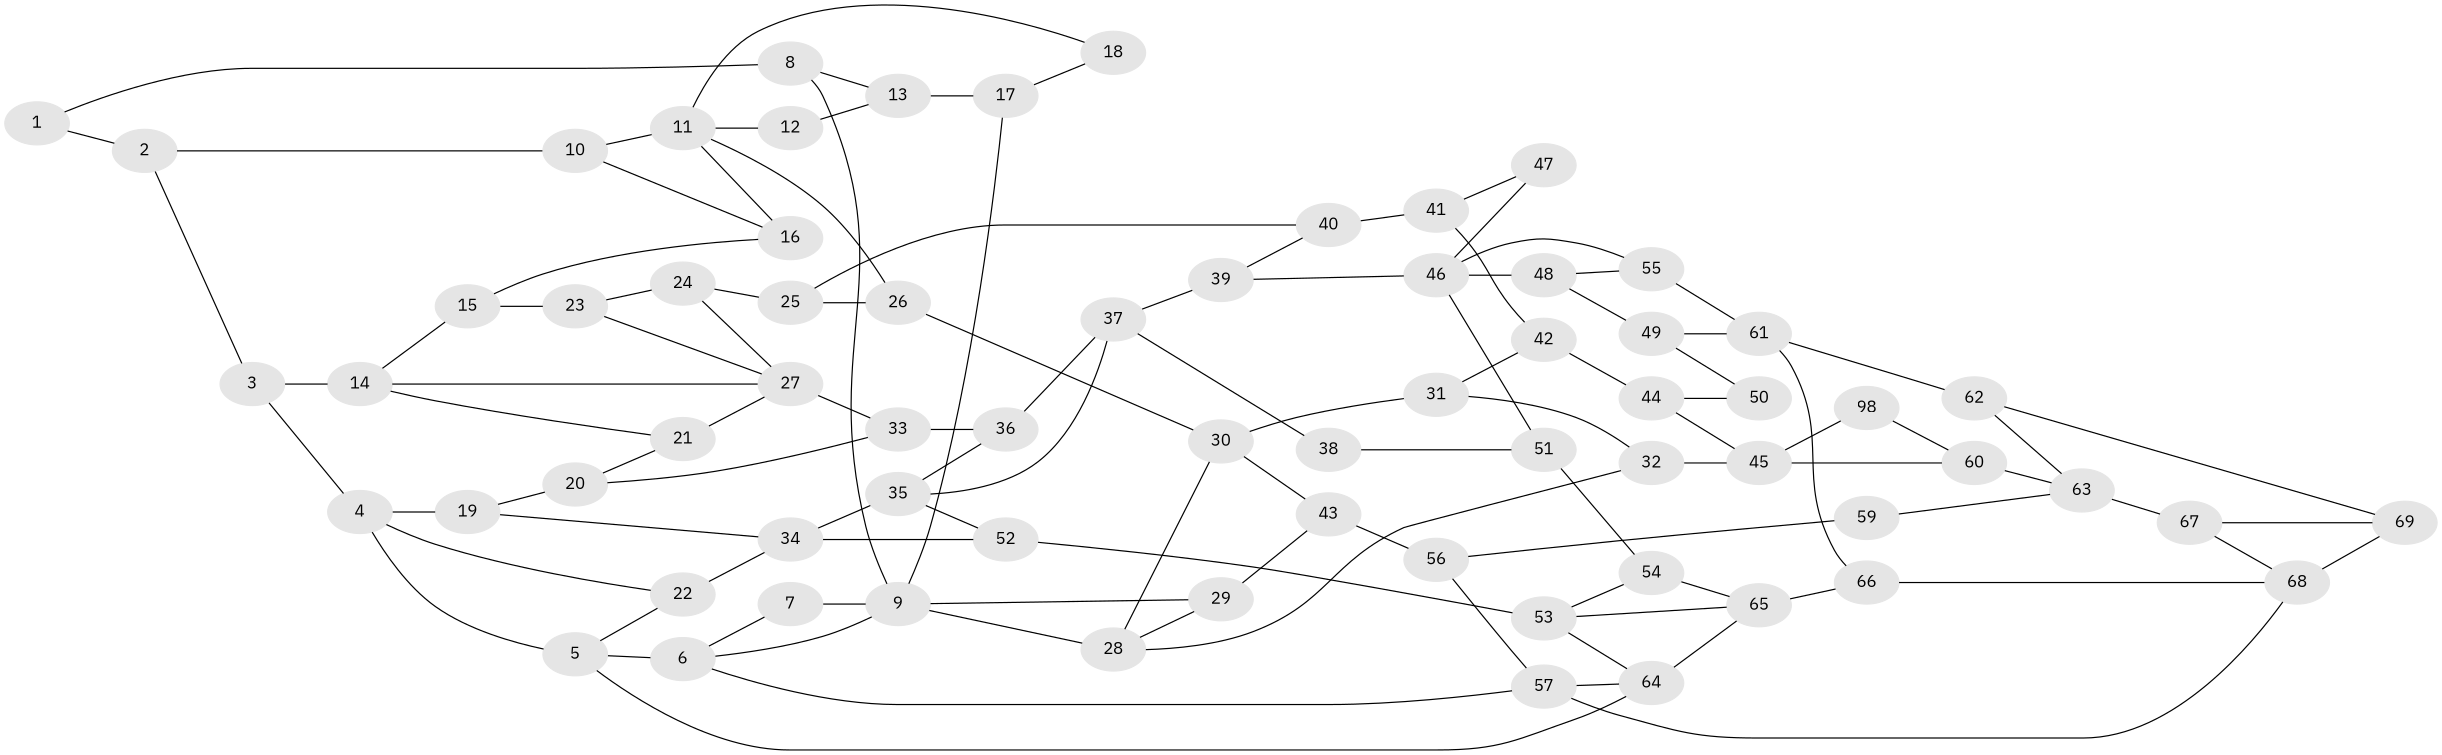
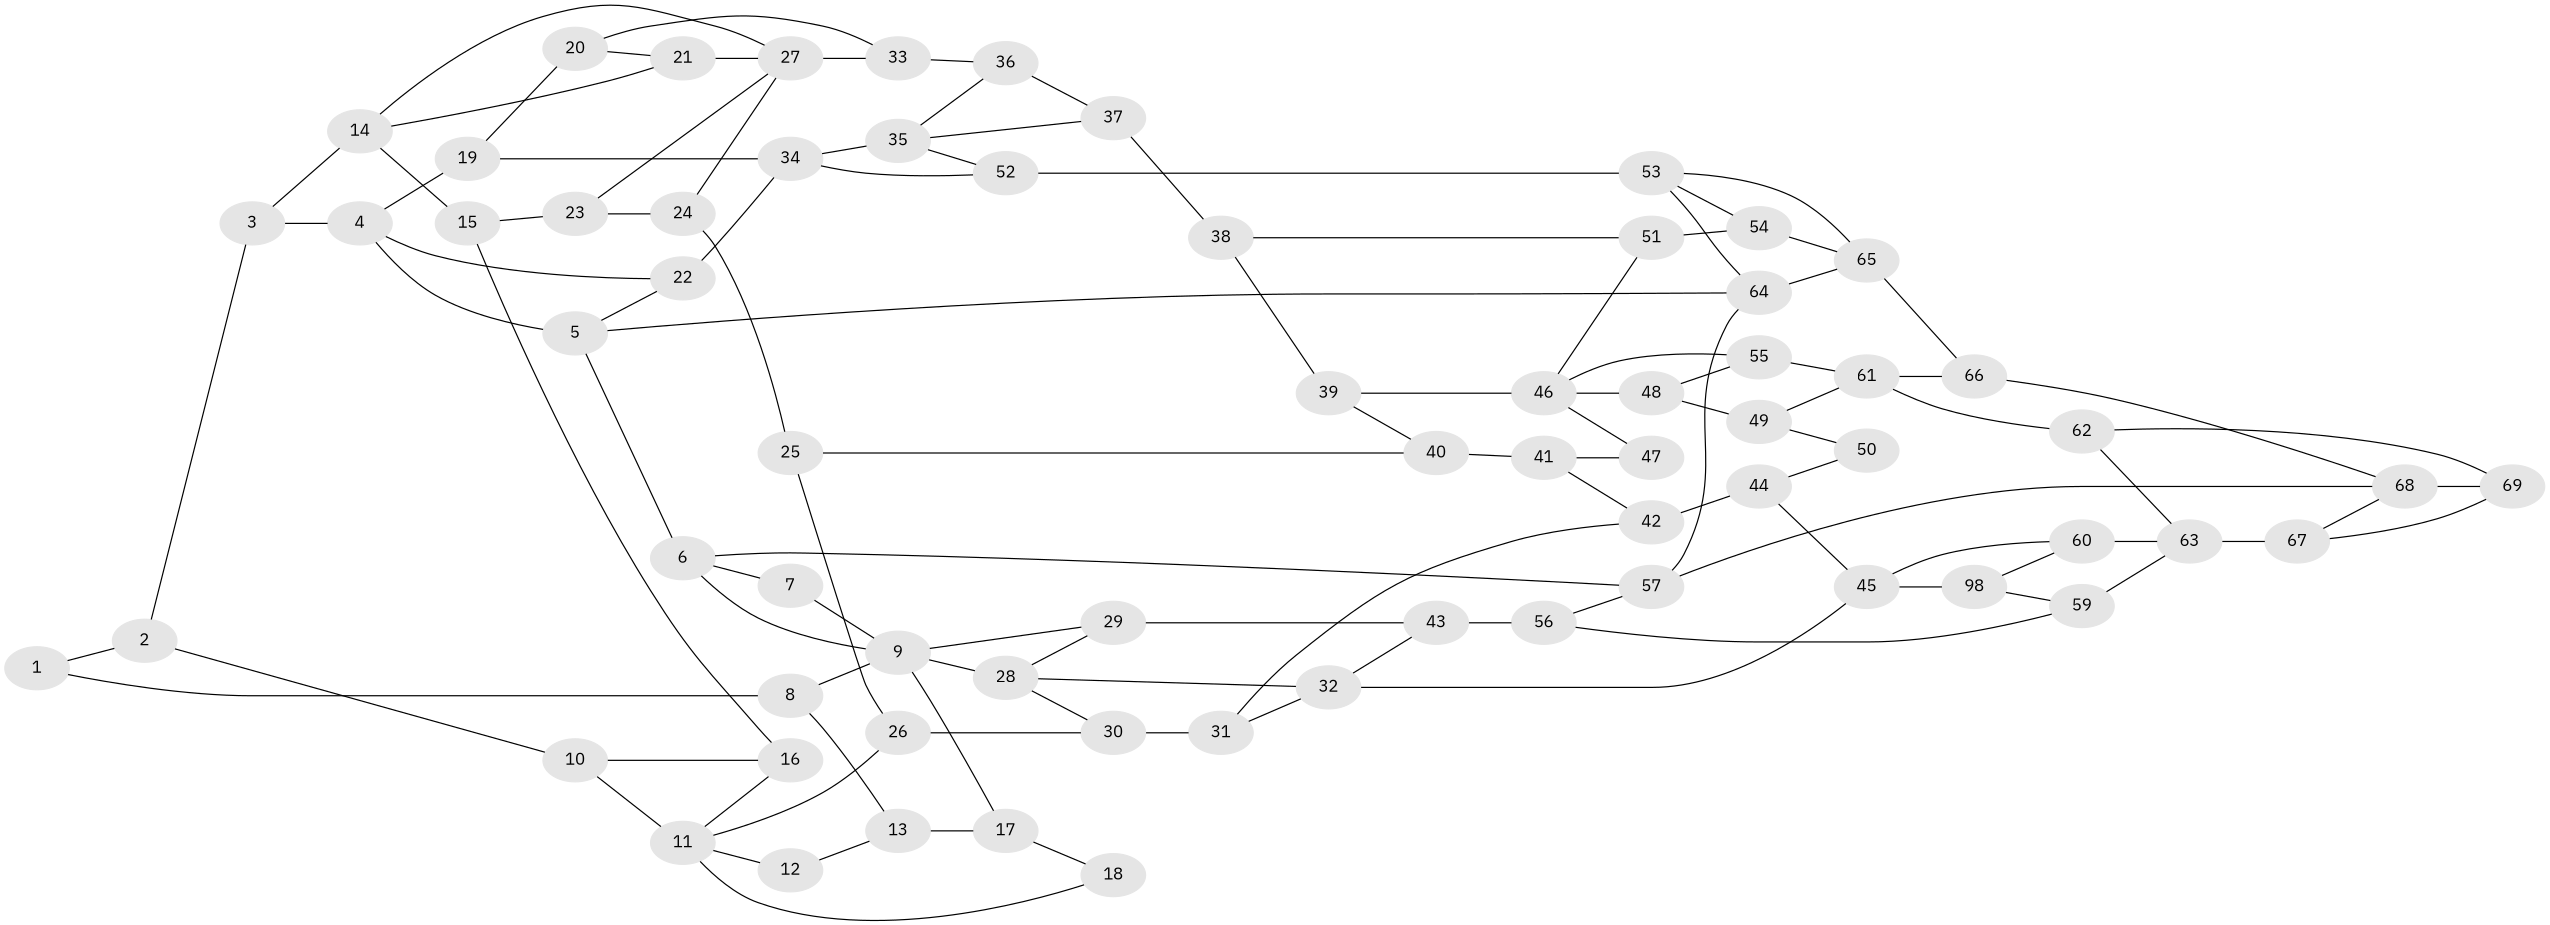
  graph {
    fontname="IBM Plex Sans"
    rankdir=LR
    node [color=gray90 fontname="IBM Plex Sans" style=filled]
    edge [fontname="IBM Plex Sans" weight=1.0]
    1
    2
    8
    3
    10
    9
    13
    4
    14
    11
    16
    5
    19
    22
    15
    21
    27
    6
    64
    20
    34
    7
    57
    65
    17
    28
    29
    68
    18
    30
    32
    43
    12
    26
    23
    33
    24
    31
    35
    52
    36
    25
    40
    41
    45
    56
    42
    44
    n49 [label=98]
    60
    37
    53
    38
    39
    51
    46
    54
    47
    48
    55
    50
    59
    63
    49
    61
    62
    66
    69
    67
    1 -- 2
    1 -- 8
    2 -- 3
    2 -- 10
    8 -- 9
    8 -- 13
    3 -- 4 [weight=2.0]
    3 -- 14 [weight=2.0]
    10 -- 11
    10 -- 16
    9 -- 17
    9 -- 28
    9 -- 29
    13 -- 17
    4 -- 5
    4 -- 19
    4 -- 22
    14 -- 15
    14 -- 21
    14 -- 27 [weight=2.0]
    11 -- 16
    11 -- 18
    11 -- 12 [weight=2.0]
    11 -- 26
    5 -- 22
    5 -- 6
    5 -- 64
    19 -- 20
    19 -- 34
    22 -- 34
    15 -- 16
    15 -- 23
    21 -- 27
    27 -- 33
    6 -- 9
    6 -- 7
    6 -- 57
    64 -- 65
    20 -- 21
    20 -- 33
    34 -- 35 [weight=2.0]
    34 -- 52
    7 -- 9
    57 -- 64
    57 -- 68
    65 -- 66 [weight=2.0]
    17 -- 18
    28 -- 29
    28 -- 30
    28 -- 32
    29 -- 43
    68 -- 69
    30 -- 31
-   30 -- 43
+   32 -- 43
    32 -- 45 [weight=2.0]
    43 -- 56
    12 -- 13
    26 -- 30
    23 -- 27
    23 -- 24
    33 -- 36
    24 -- 27
    24 -- 25
    31 -- 32
    31 -- 42
    35 -- 52 [weight=2.0]
    35 -- 36
    35 -- 37
    52 -- 53 [weight=2.0]
    36 -- 37
    25 -- 26
    25 -- 40
    40 -- 41
    41 -- 42
    41 -- 47
    45 -- n49
    45 -- 60
    56 -- 57
    56 -- 59
    42 -- 44
    44 -- 45
    44 -- 50
    n49 -- 60
+   n49 -- 59
    60 -- 63
    37 -- 38
    53 -- 64
    53 -- 65 [weight=2.0]
    53 -- 54
-   37 -- 39
+   38 -- 39
    38 -- 51
    39 -- 40
    39 -- 46
    51 -- 54
    46 -- 51
    46 -- 47 [weight=2.0]
    46 -- 48
    46 -- 55
    54 -- 65
    48 -- 55
    48 -- 49
    55 -- 61
    59 -- 63
    63 -- 67
    49 -- 50
    49 -- 61
    61 -- 62
    61 -- 66 [weight=2.0]
    62 -- 63
    62 -- 69
    66 -- 68 [weight=2.0]
    67 -- 68
    67 -- 69
  }
